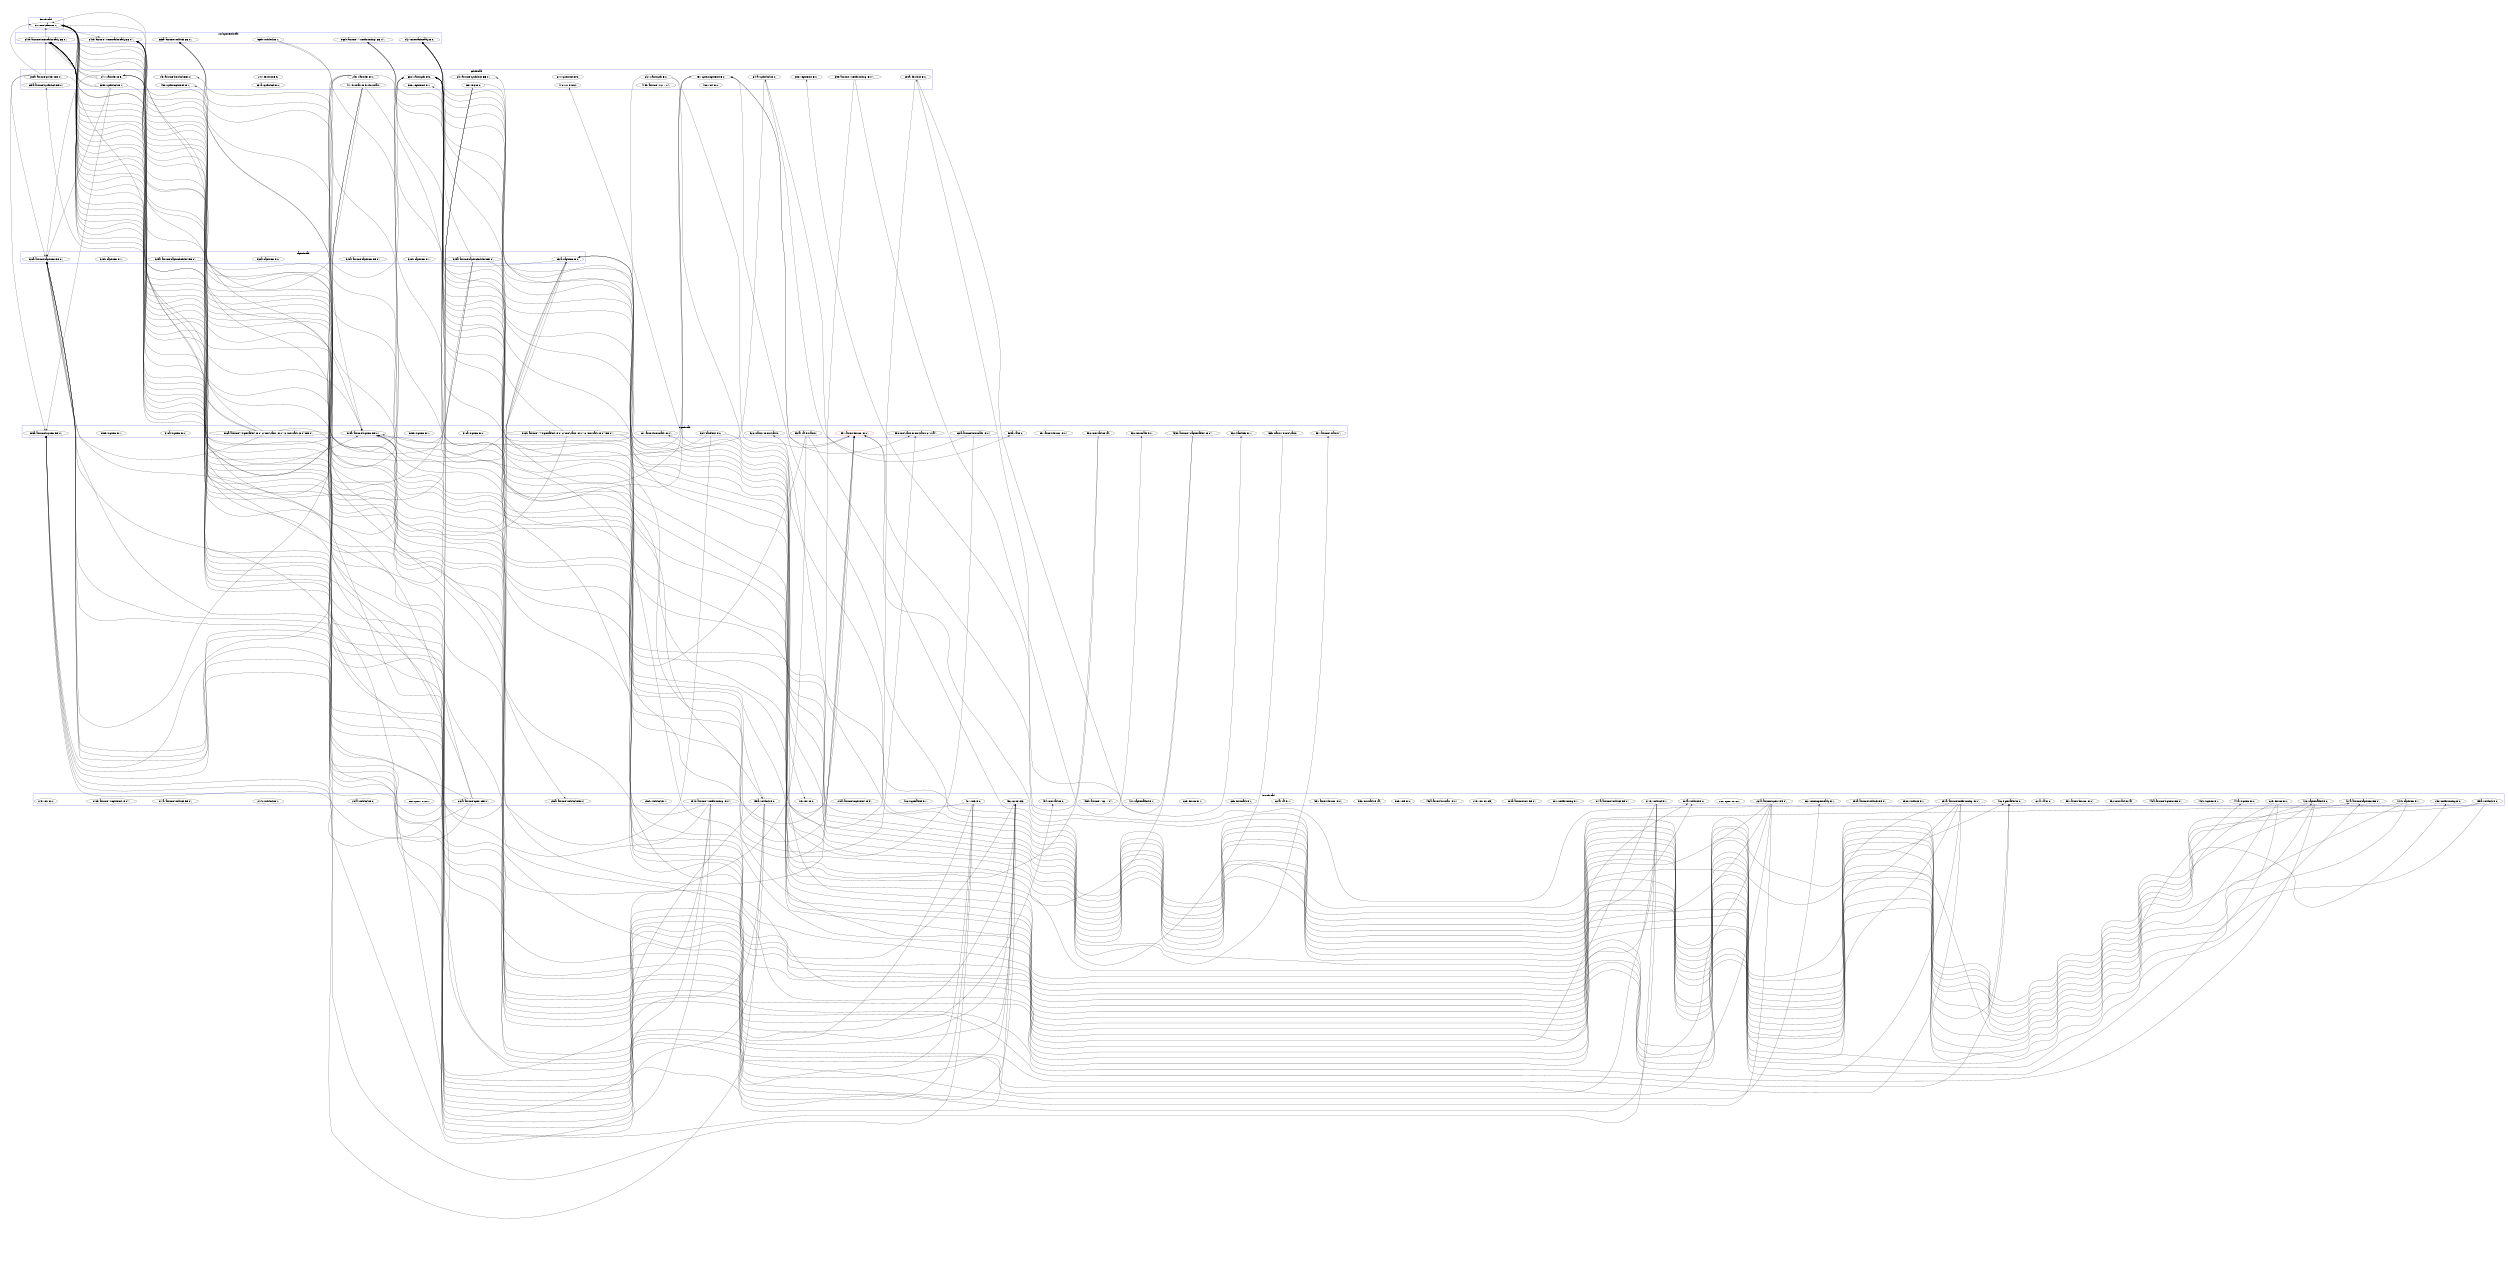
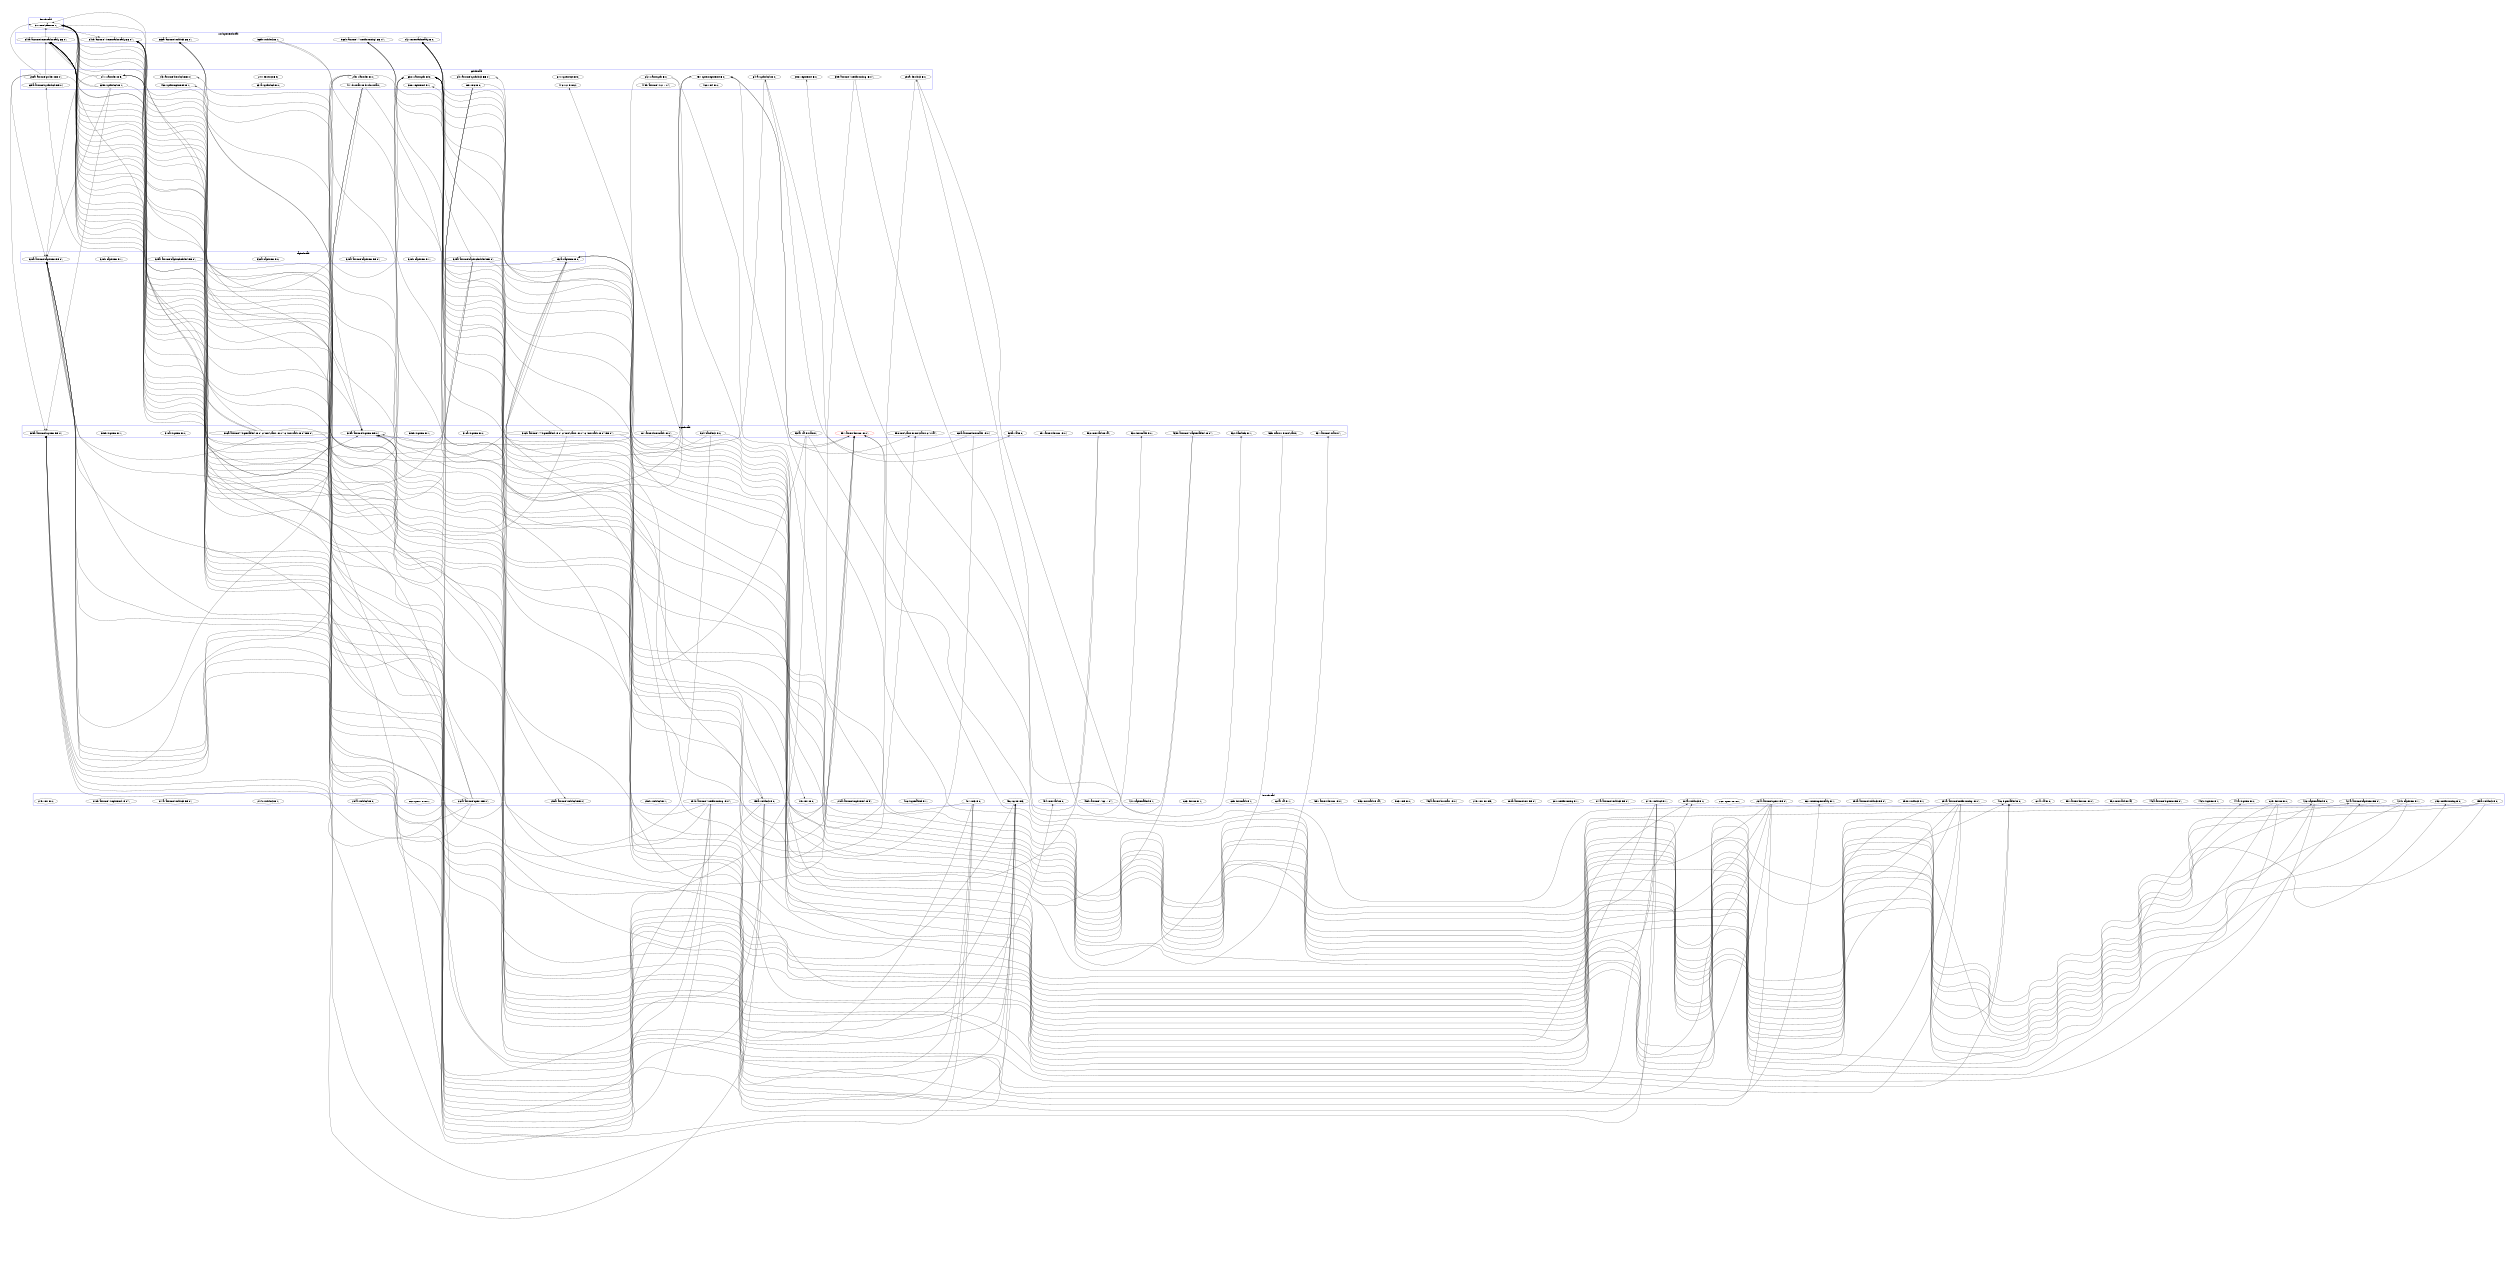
  digraph {
    rankdir=LR
    edge [color=black style=solid constraint=false]
    n1 [label="329a: assume(napi_scheduled == 0);"]
    n2 [label="332a: napi_sem = 0;"]
    n3 [label="328a: assume(napi_sem == 0);"]
    n4 [label="328b: napi_sem = 1;"]
    n5 [label="328b: napi_sem = 1;"]
    n6 [label="329a: assume(napi_scheduled == 0);"]
    n7 [label="328a: assume(napi_sem == 0);"]
    n8 [label="332a: napi_sem = 0;"]
    n9 [label="317: IntrStatus = 1;"]
    n10 [label="340b: assume(!(reset_task_ready == 0));"]
    n11 [label="342: reset_task_ready = 0;"]
    n12 [label="340a: assume(reset_task_ready == 0);"]
    n13 [label="565b: rtnl_lock = 1;"]
    n14 [label="568b: assume(!((!netif_running) == 0));"]
    n15 [label="565a: assume(rtnl_lock == 0);"]
    n16 [label="399: assume(!(netif_running != 0));"]
    n17 [label="250a: dev_lock = 0;"]
    n18 [label="638: want_sysfs = 5;"]
    n19 [label="477: hw_start = drv_hw_start;"]
    n20 [label="388: registered = 1;"]
    n21 [label="398: registered = 0;"]
    n22 [label="389: ret2 = 0;"]
    n23 [label="238a: assume(probe1 == 0);"]
    n24 [label="241: want_dev = 5;"]
    n25 [label="452: sysfs_registered = 1;"]
    n26 [label="640: assume(sysfs_lock == 0);"]
    n27 [label="642: want_sysfs = 0;"]
    n28 [label="457: sysfs_registered = 0;"]
    n29 [label="629b: sysfs_lock = 1;"]
    n30 [label="243: assume(dev_lock == 0);"]
    n31 [label="244: dev_lock = 5;"]
    n32 [label="245: want_dev = 0;"]
    n33 [label="631a: sysfs_lock = 0;"]
    n34 [label="629a: assume(sysfs_lock == 0);"]
    n35 [label="476: rc1 = ret2;"]
    n36 [label="479b: assume(!(rc1 < 0));"]
    n37 [label="647a: sysfs_lock = 0;"]
    n38 [label="482: ret4 = 0;"]
    n39 [label="641: sysfs_lock = 5;"]
    n40 [label="305a: assume(irq_sem == 0);"]
    n41 [label="528a: assume(intr_mask != 0);"]
    n42 [label="534a: val = status1;"]
    n43 [color=red label="597: assert(dev_on != 0);"]
    n44 [label="305a: assume(irq_sem == 0);"]
    n45 [label="530: intr_mask = 0;"]
    n46 [label="598: IntrStatus = IntrStatus & (~val);"]
    n47 [label="306b: assume(!((((irq_enabled != 0) & (IntrStatus != 0)) & (IntrMask != 0)) == 0));"]
    n48 [label="535: status1 = IntrStatus;"]
    n49 [label="306a: assume((((irq_enabled != 0) & (IntrStatus != 0)) & (IntrMask != 0)) == 0);"]
    n50 [label="524: handled2 = 0;"]
-   n51 [label="526: status1 = IntrStatus;"]
    n52 [label="307: assert(intr_mask != 0);"]
    n53 [label="433b: assume(!(napi_enabled != 0));"]
    n54 [label="592: IntrMask = val;"]
    n55 [label="305b: irq_sem = 1;"]
    n56 [label="310a: irq_sem = 0;"]
    n57 [label="532: handled2 = 1;"]
    n58 [label="310a: irq_sem = 0;"]
    n59 [label="529a: val = 0;"]
    n60 [label="305b: irq_sem = 1;"]
    n61 [label="537: assume(!status1);"]
    n62 [label="591: assert(dev_on != 0);"]
    n63 [label="427a: assume(napi_sem == 0);"]
    n64 [label="447a: irq_sem = 0;"]
    n65 [label="615: dev_on = 0;"]
    n66 [label="291b: assume(!(netif_running != 0));"]
    n67 [label="407: ret3 = 0;"]
    n68 [label="496: rc2 = ret3;"]
    n69 [label="592: IntrMask = val;"]
    n70 [label="503: ret5 = 0;"]
    n71 [label="291a: assume(netif_running != 0);"]
    n72 [label="278b: assume(!(registered != 0));"]
    n73 [label="277a: assume(rtnl_lock == 0);"]
    n74 [label="446b: irq_sem = 1;"]
    n75 [label="604a: val = 1;"]
    n76 [label="591: assert(dev_on != 0);"]
    n77 [label="416: irq_enabled = 0;"]
    n78 [label="260: open1 = ret1;"]
    n79 [label="261a: assume(open1 == 0);"]
    n80 [label="427b: napi_sem = 1;"]
    n81 [label="494: IntrMask = 0;"]
    n82 [label="295a: rtnl_lock = 0;"]
    n83 [label="605: intr_mask = 1;"]
    n84 [label="290a: assume(rtnl_lock == 0);"]
    n85 [label="290b: rtnl_lock = 1;"]
    n86 [label="426: napi_enabled = 0;"]
    n87 [label="592: IntrMask = val;"]
    n88 [label="446a: assume(irq_sem == 0);"]
    n89 [label="275: ret1 = 0;"]
    n90 [label="261a: assume(open1 == 0);"]
    n91 [label="277b: rtnl_lock = 1;"]
    n92 [label="284a: rtnl_lock = 0;"]
    n93 [label="603: dev_on = 1;"]
    n94 [label="290a: assume(rtnl_lock == 0);"]
    n95 [label="290b: rtnl_lock = 1;"]
    n96 [label="295a: rtnl_lock = 0;"]
    n97 [label="260: open1 = ret1;"]
    n98 [label="406: irq_enabled = 1;"]
    n99 [label="277a: assume(rtnl_lock == 0);"]
    n100 [label="292: netif_running = 0;"]
    n101 [label="611a: val = 0;"]
    n102 [label="591: assert(dev_on != 0);"]
    n103 [label="498b: assume(!(rc2 < 0));"]
    n104 [label="421: napi_enabled = 1;"]
    n105 [label="560: reset_open_ready = 1;"]
    n106 [label="279: ret1 = ret5;"]
    n107 [label="280a: assume(ret1 == 0);"]
    n108 [label="277b: rtnl_lock = 1;"]
    n109 [label="281: netif_running = 1;"]
    n110 [label="275: ret1 = 0;"]
    n111 [label="492a: assert(hw_start != 0);"]
    n112 [label="284a: rtnl_lock = 0;"]
    n113 [label="278a: assume(registered != 9);"]
    subgraph cluster_1 {
      color=blue
      label=napi_thread
      n1
      n2
      n3
      n4
      n5
      n6
      n7
      n8
    }
    subgraph cluster_2 {
      color=blue
      label=dev_thread
      n9
    }
    subgraph cluster_3 {
      color=blue
      label=workqueue_thread
      n10
      n11
      n12
      n13
      n14
      n15
    }
    subgraph cluster_4 {
      color=blue
      label=pci_thread
      n16
      n17
      n18
      n19
      n20
      n21
      n22
      n23
      n24
      n25
      n26
      n27
      n28
      n29
      n30
      n31
      n32
      n33
      n34
      n35
      n36
      n37
      n38
      n39
    }
    subgraph cluster_5 {
      color=blue
      label=irq_thread
      n40
      n41
      n42
      n43
      n44
      n45
      n46
      n47
      n48
      n49
      n50
-     n51
      n52
      n53
      n54
      n55
      n56
      n57
      n58
      n59
      n60
      n61
      n62
    }
    subgraph cluster_6 {
      color=blue
      label=intr_thread
      n63
      n64
      n65
      n66
      n67
      n68
      n69
      n70
      n71
      n72
      n73
      n74
      n75
      n76
      n77
      n78
      n79
      n80
      n81
      n82
      n83
      n84
      n85
      n86
      n87
      n88
      n89
      n90
      n91
      n92
      n93
      n94
      n95
      n96
      n97
      n98
      n99
      n100
      n101
      n102
      n103
      n104
      n105
      n106
      n107
      n108
      n109
      n110
      n111
      n112
      n113
    }
    n1 -> n2 [color=white constraint=""]
    n1 -> n9
    n1 -> n12
    n1 -> n18
    n1 -> n44
    n1 -> n92
    n2 -> n9
    n2 -> n10
    n2 -> n18
    n2 -> n44
    n2 -> n77
    n3 -> n4 [color=white constraint=""]
    n4 -> n6 [color=white constraint=""]
    n5 -> n1 [color=white constraint=""]
    n6 -> n8 [color=white constraint=""]
    n7 -> n5 [color=white constraint=""]
    n8 -> n7 [color=white constraint=""]
    n9 -> n10
    n9 -> n18
    n9 -> n44
    n9 -> n77
    n10 -> n15 [color=white constraint=""]
    n10 -> n18
    n10 -> n43
    n10 -> n63
    n11 -> n61
    n12 -> n2
    n12 -> n9
    n12 -> n10 [color=white constraint=""]
    n12 -> n18
    n12 -> n44
    n12 -> n105
    n13 -> n14 [color=white constraint=""]
    n13 -> n28
    n13 -> n43
    n14 -> n11 [color=white constraint=""]
    n14 -> n28
    n14 -> n46
    n15 -> n13 [color=white constraint=""]
    n16 -> n14
    n16 -> n17 [color=white constraint=""]
    n16 -> n45
    n17 -> n11
    n17 -> n57
    n18 -> n15
    n18 -> n26 [color=white constraint=""]
    n18 -> n43
    n18 -> n64
    n19 -> n3
    n19 -> n9
    n19 -> n12
    n19 -> n20 [color=white constraint=""]
    n19 -> n40
    n19 -> n82
    n20 -> n22 [color=white constraint=""]
    n21 -> n16 [color=white constraint=""]
    n22 -> n3
    n22 -> n9
    n22 -> n12
    n22 -> n35 [color=white constraint=""]
    n22 -> n40
    n22 -> n89
    n23 -> n3
    n23 -> n9
    n23 -> n12
    n23 -> n24 [color=white constraint=""]
    n23 -> n40
    n23 -> n68
    n24 -> n3
-   n24 -> n9
    n24 -> n12
    n24 -> n30 [color=white constraint=""]
    n24 -> n44
    n24 -> n81
    n25 -> n33 [color=white constraint=""]
    n26 -> n39 [color=white constraint=""]
    n27 -> n15
    n27 -> n28 [color=white constraint=""]
    n27 -> n43
    n27 -> n100
    n28 -> n11
    n28 -> n37 [color=white constraint=""]
    n28 -> n46
    n29 -> n3
    n29 -> n9
    n29 -> n12
    n29 -> n25 [color=white constraint=""]
    n29 -> n40
    n29 -> n84
    n30 -> n31 [color=white constraint=""]
    n31 -> n32 [color=white constraint=""]
    n32 -> n3
    n32 -> n9
    n32 -> n12
    n32 -> n18 [color=white constraint=""]
    n32 -> n44
    n32 -> n92
    n33 -> n19 [color=white constraint=""]
    n34 -> n29 [color=white constraint=""]
    n35 -> n36 [color=white constraint=""]
    n36 -> n38 [color=white constraint=""]
    n37 -> n11
    n37 -> n21 [color=white constraint=""]
    n37 -> n59
    n39 -> n27 [color=white constraint=""]
    n40 -> n60 [color=white constraint=""]
    n41 -> n11
    n41 -> n37
    n41 -> n59 [color=white constraint=""]
    n42 -> n10
    n42 -> n18
    n42 -> n43 [color=white constraint=""]
    n42 -> n63
    n43 -> n14
    n43 -> n28
    n43 -> n46 [color=white constraint=""]
    n44 -> n55 [color=white constraint=""]
    n45 -> n53 [color=white constraint=""]
    n46 -> n41 [color=white constraint=""]
    n47 -> n10
    n47 -> n18
    n47 -> n52 [color=white constraint=""]
    n47 -> n77
    n48 -> n11
    n48 -> n61 [color=white constraint=""]
    n49 -> n3
    n49 -> n9
    n49 -> n12
    n49 -> n24
    n49 -> n44 [color=white constraint=""]
    n49 -> n68
    n50 -> n10
    n50 -> n18
-   n50 -> n51 [color=white constraint=""]
    n50 -> n86
-   n51 -> n42 [color=white constraint=""]
    n52 -> n50 [color=white constraint=""]
    n53 -> n11
    n53 -> n17
    n53 -> n57 [color=white constraint=""]
    n54 -> n11
    n54 -> n21
    n54 -> n45 [color=white constraint=""]
    n55 -> n56 [color=white constraint=""]
    n56 -> n47 [color=white constraint=""]
    n57 -> n48 [color=white constraint=""]
    n58 -> n49 [color=white constraint=""]
    n59 -> n62 [color=white constraint=""]
    n60 -> n58 [color=white constraint=""]
    n62 -> n54 [color=white constraint=""]
    n63 -> n80 [color=white constraint=""]
    n64 -> n65 [color=white constraint=""]
    n65 -> n10
    n65 -> n18
    n65 -> n52
    n65 -> n86 [color=white constraint=""]
    n66 -> n3
    n66 -> n9
    n66 -> n12
    n66 -> n25
    n66 -> n40
    n66 -> n82 [color=white constraint=""]
    n67 -> n3
    n67 -> n9
    n67 -> n12
    n67 -> n35
    n67 -> n40
    n67 -> n68 [color=white constraint=""]
    n68 -> n3
    n68 -> n9
    n68 -> n12
    n68 -> n24
    n68 -> n44
    n68 -> n81 [color=white constraint=""]
    n69 -> n70 [color=white constraint=""]
    n70 -> n111 [color=white constraint=""]
    n71 -> n2
    n71 -> n9
    n71 -> n10
    n71 -> n18
    n71 -> n44
    n71 -> n77 [color=white constraint=""]
    n72 -> n73 [color=white constraint=""]
    n73 -> n108 [color=white constraint=""]
    n74 -> n64 [color=white constraint=""]
    n75 -> n76 [color=white constraint=""]
    n76 -> n69 [color=white constraint=""]
    n77 -> n101 [color=white constraint=""]
    n78 -> n79 [color=white constraint=""]
    n79 -> n2
    n79 -> n9
    n79 -> n12
    n79 -> n18
    n79 -> n44
    n79 -> n105 [color=white constraint=""]
    n80 -> n15
    n80 -> n26
    n80 -> n43
    n80 -> n100 [color=white constraint=""]
    n81 -> n103 [color=white constraint=""]
    n82 -> n3
    n82 -> n9
    n82 -> n12
    n82 -> n20
    n82 -> n40
    n82 -> n89 [color=white constraint=""]
    n83 -> n75 [color=white constraint=""]
    n84 -> n85 [color=white constraint=""]
    n85 -> n66 [color=white constraint=""]
    n86 -> n10
    n86 -> n18
-   n86 -> n51
    n86 -> n63 [color=white constraint=""]
    n87 -> n88 [color=white constraint=""]
    n88 -> n74 [color=white constraint=""]
    n89 -> n113 [color=white constraint=""]
    n90 -> n3
    n90 -> n9
    n90 -> n12
    n90 -> n34
    n90 -> n40
    n90 -> n84 [color=white constraint=""]
    n91 -> n3
    n91 -> n9
    n91 -> n12
    n91 -> n30
    n91 -> n44
    n91 -> n92 [color=white constraint=""]
    n92 -> n78 [color=white constraint=""]
    n93 -> n83 [color=white constraint=""]
    n94 -> n95 [color=white constraint=""]
    n95 -> n71 [color=white constraint=""]
    n96 -> n15
    n96 -> n28
    n96 -> n43
    n97 -> n90 [color=white constraint=""]
    n98 -> n67 [color=white constraint=""]
    n99 -> n91 [color=white constraint=""]
    n100 -> n96 [color=white constraint=""]
    n101 -> n102 [color=white constraint=""]
    n102 -> n87 [color=white constraint=""]
    n103 -> n104 [color=white constraint=""]
    n104 -> n93 [color=white constraint=""]
    n105 -> n94 [color=white constraint=""]
    n106 -> n107 [color=white constraint=""]
    n107 -> n109 [color=white constraint=""]
    n108 -> n112 [color=white constraint=""]
    n109 -> n99 [color=white constraint=""]
    n110 -> n72 [color=white constraint=""]
    n111 -> n106 [color=white constraint=""]
    n112 -> n97 [color=white constraint=""]
    n113 -> n98 [color=white constraint=""]
  }
